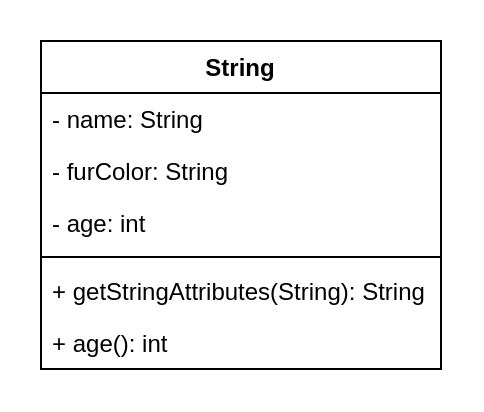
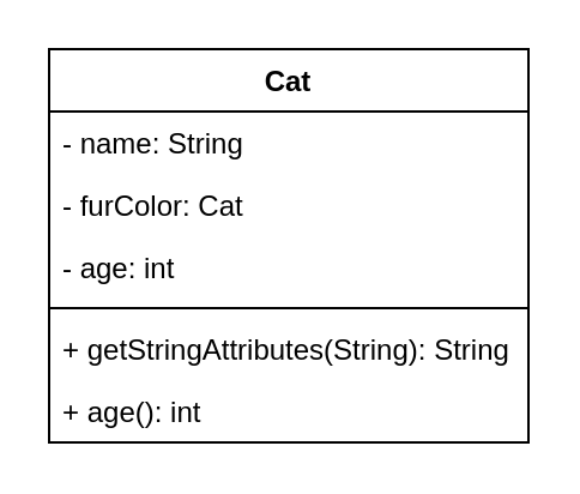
  <mxCell id="0" />
  <mxCell id="1" parent="0" />
- <mxCell id="2" value="String" style="swimlane;fontStyle=1;align=center;verticalAlign=top;childLayout=stackLayout;horizontal=1;startSize=26;horizontalStack=0;resizeParent=1;resizeParentMax=0;resizeLast=0;collapsible=1;marginBottom=0;" parent="1" vertex="1"><mxGeometry x="20" y="20" width="200" height="164" as="geometry"><mxRectangle x="500" y="110" width="100" height="26" as="alternateBounds" /></mxGeometry></mxCell>
+ <mxCell id="2" value="Cat" style="swimlane;fontStyle=1;align=center;verticalAlign=top;childLayout=stackLayout;horizontal=1;startSize=26;horizontalStack=0;resizeParent=1;resizeParentMax=0;resizeLast=0;collapsible=1;marginBottom=0;" parent="1" vertex="1"><mxGeometry x="20" y="20" width="200" height="164" as="geometry"><mxRectangle x="500" y="110" width="100" height="26" as="alternateBounds" /></mxGeometry></mxCell>
  <mxCell id="3" value="- name: String" style="text;strokeColor=none;fillColor=none;align=left;verticalAlign=top;spacingLeft=4;spacingRight=4;overflow=hidden;rotatable=0;points=[[0,0.5],[1,0.5]];portConstraint=eastwest;" parent="2" vertex="1"><mxGeometry y="26" width="200" height="26" as="geometry" /></mxCell>
- <mxCell id="4" value="- furColor: String" style="text;strokeColor=none;fillColor=none;align=left;verticalAlign=top;spacingLeft=4;spacingRight=4;overflow=hidden;rotatable=0;points=[[0,0.5],[1,0.5]];portConstraint=eastwest;" parent="2" vertex="1"><mxGeometry y="52" width="200" height="26" as="geometry" /></mxCell>
+ <mxCell id="4" value="- furColor: Cat" style="text;strokeColor=none;fillColor=none;align=left;verticalAlign=top;spacingLeft=4;spacingRight=4;overflow=hidden;rotatable=0;points=[[0,0.5],[1,0.5]];portConstraint=eastwest;" parent="2" vertex="1"><mxGeometry y="52" width="200" height="26" as="geometry" /></mxCell>
  <mxCell id="5" value="- age: int" style="text;strokeColor=none;fillColor=none;align=left;verticalAlign=top;spacingLeft=4;spacingRight=4;overflow=hidden;rotatable=0;points=[[0,0.5],[1,0.5]];portConstraint=eastwest;" parent="2" vertex="1"><mxGeometry y="78" width="200" height="26" as="geometry" /></mxCell>
  <mxCell id="6" value="" style="line;strokeWidth=1;fillColor=none;align=left;verticalAlign=middle;spacingTop=-1;spacingLeft=3;spacingRight=3;rotatable=0;labelPosition=right;points=[];portConstraint=eastwest;" parent="2" vertex="1"><mxGeometry y="104" width="200" height="8" as="geometry" /></mxCell>
  <mxCell id="7" value="+ getStringAttributes(String): String" style="text;strokeColor=none;fillColor=none;align=left;verticalAlign=top;spacingLeft=4;spacingRight=4;overflow=hidden;rotatable=0;points=[[0,0.5],[1,0.5]];portConstraint=eastwest;" parent="2" vertex="1"><mxGeometry y="112" width="200" height="26" as="geometry" /></mxCell>
  <mxCell id="8" value="+ age(): int" style="text;strokeColor=none;fillColor=none;align=left;verticalAlign=top;spacingLeft=4;spacingRight=4;overflow=hidden;rotatable=0;points=[[0,0.5],[1,0.5]];portConstraint=eastwest;" parent="2" vertex="1"><mxGeometry y="138" width="200" height="26" as="geometry" /></mxCell>
